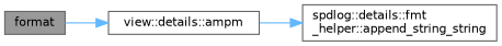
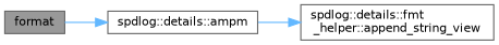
  digraph {
    rankdir=LR
    node [color=grey40 fillcolor=white fontname=Helvetica fontsize=10 shape=box style=filled]
    edge [color=steelblue1 fontname=Helvetica fontsize=10 labelfontname=Helvetica labelfontsize=10 style=solid]
    n1 [color=gray40 fillcolor=grey60 fontcolor=black height=0.2 label=format width=0.4]
-   n2 [height=0.2 label="view::details::ampm" width=0.4]
-   n3 [height=0.2 label="spdlog::details::fmt\l_helper::append_string_string" width=0.4]
+   n2 [height=0.2 label="spdlog::details::ampm" width=0.4]
+   n3 [height=0.2 label="spdlog::details::fmt\l_helper::append_string_view" width=0.4]
    n1 -> n2
    n2 -> n3
  }
